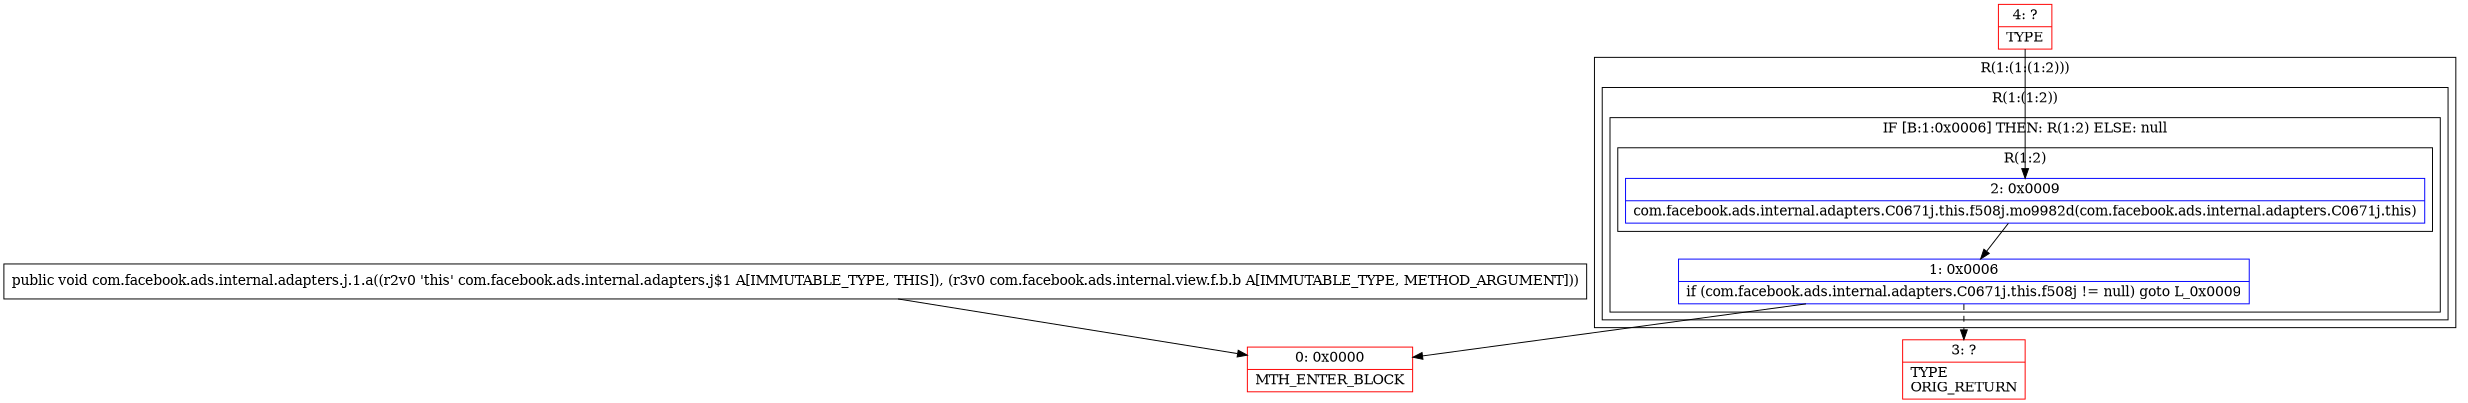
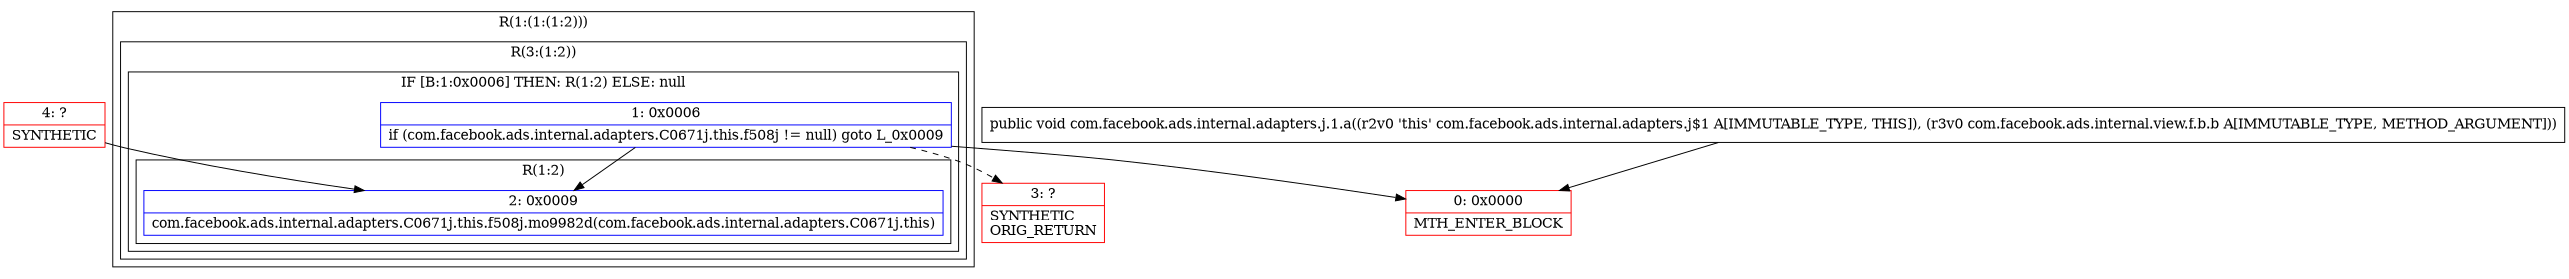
  digraph {
    node [color=red shape=record]
    n1 [color=blue label="{2\:\ 0x0009|com.facebook.ads.internal.adapters.C0671j.this.f508j.mo9982d(com.facebook.ads.internal.adapters.C0671j.this)\l}"]
    n2 [color=blue label="{1\:\ 0x0006|if (com.facebook.ads.internal.adapters.C0671j.this.f508j != null) goto L_0x0009\l}"]
-   n3 [label="{3\:\ ?|TYPE\lORIG_RETURN\l}"]
+   n3 [label="{3\:\ ?|SYNTHETIC\lORIG_RETURN\l}"]
    n4 [label="{0\:\ 0x0000|MTH_ENTER_BLOCK\l}"]
-   n5 [label="{4\:\ ?|TYPE\l}"]
+   n5 [label="{4\:\ ?|SYNTHETIC\l}"]
    n6 [label="{public void com.facebook.ads.internal.adapters.j.1.a((r2v0 'this' com.facebook.ads.internal.adapters.j$1 A[IMMUTABLE_TYPE, THIS]), (r3v0 com.facebook.ads.internal.view.f.b.b A[IMMUTABLE_TYPE, METHOD_ARGUMENT])) }" color=""]
    subgraph cluster_1 {
      label="R(1:(1:(1:2)))"
      subgraph cluster_2 {
-       label="R(1:(1:2))"
+       label="R(3:(1:2))"
        subgraph cluster_3 {
          label="IF [B:1:0x0006] THEN: R(1:2) ELSE: null"
          n2
          subgraph cluster_4 {
            label="R(1:2)"
            n1
          }
        }
      }
    }
-   n1 -> n2
+   n2 -> n1
    n2 -> n3 [style=dashed]
    n2 -> n4
    n5 -> n1
    n6 -> n4
  }
